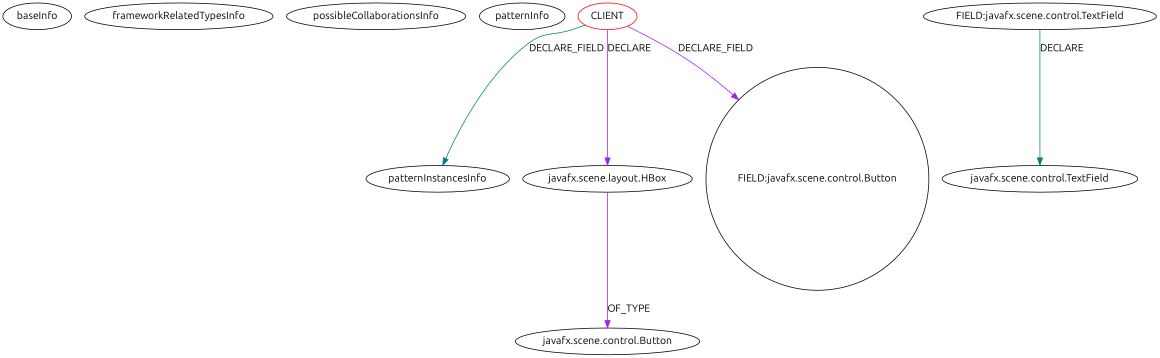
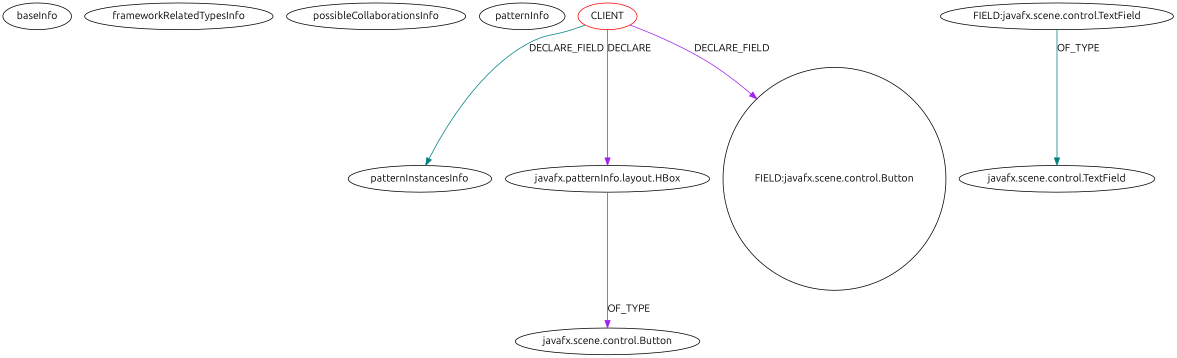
  digraph {
    fontname=Ubuntu
    node [fontname=Ubuntu isFrameworkType=false]
    edge [color=purple fontname=Ubuntu]
    baseInfo [category=pattern graphId=618 isAnonymous=false possibleRelation=false isFrameworkType=""]
    frameworkRelatedTypesInfo [0="javafx.scene.layout.HBox" isFrameworkType=""]
    possibleCollaborationsInfo [isFrameworkType=""]
    patternInfo [frequency=2.0 patternRootClient=0 isFrameworkType=""]
    patternInstancesInfo [0="taipeiben-DateTimePicker~/taipeiben-DateTimePicker/DateTimePicker-master/src/main/java/com/browniebytes/javafx/control/DateTimePicker.java~DateTimePicker~4449" 1="v1ct04-lagbackup~/v1ct04-lagbackup/lagbackup-master/src/com/v1ct04/ces22/lagbackup/view/custom/FileChooseElement.java~FileChooseElement~4620" isFrameworkType=""]
-   n6 [label="javafx.scene.layout.HBox" vertexType=FRAMEWORK_CLASS_TYPE]
+   n6 [label="javafx.patternInfo.layout.HBox" vertexType=FRAMEWORK_CLASS_TYPE]
    n7 [label="javafx.scene.control.Button" vertexType=FRAMEWORK_CLASS_TYPE]
    n8 [color=red label=CLIENT vertexType=ROOT_CLIENT_CLASS_DECLARATION]
    n9 [label="FIELD:javafx.scene.control.Button" shape=circle vertexType=FIELD_DECLARATION]
    n10 [label="FIELD:javafx.scene.control.TextField" shape=ellipse vertexType=FIELD_DECLARATION]
    n11 [label="javafx.scene.control.TextField" vertexType=FRAMEWORK_CLASS_TYPE]
    n6 -> n7 [label=OF_TYPE]
    n8 -> patternInstancesInfo [color=teal label=DECLARE_FIELD]
    n8 -> n6 [label=DECLARE]
    n8 -> n9 [label=DECLARE_FIELD]
-   n10 -> n11 [color=teal label=DECLARE]
+   n10 -> n11 [color=teal label=OF_TYPE]
  }
